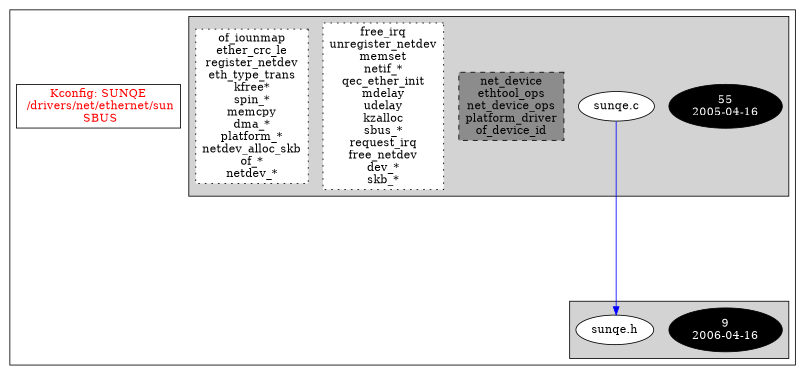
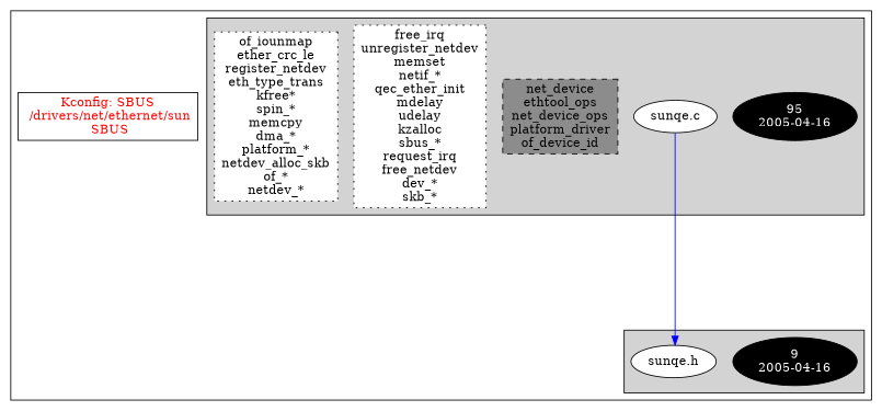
  digraph {
    ranksep=2
    splines=ortho
    node [fillcolor=white fontcolor=black style=filled]
-   n1 [fillcolor=black fontcolor=white label="9\n2006-04-16"]
+   n1 [fillcolor=black fontcolor=white label="9\n2005-04-16"]
    n2 [label="sunqe.h\n"]
-   n3 [fillcolor=black fontcolor=white label="55\n2005-04-16"]
+   n3 [fillcolor=black fontcolor=white label="95\n2005-04-16"]
    n4 [label="sunqe.c\n"]
    n5 [fillcolor=grey55 label="net_device\nethtool_ops\nnet_device_ops\nplatform_driver\nof_device_id\n" shape=box style="filled,dashed"]
    n6 [label="free_irq\nunregister_netdev\nmemset\nnetif_*\nqec_ether_init\nmdelay\nudelay\nkzalloc\nsbus_*\nrequest_irq\nfree_netdev\ndev_*\nskb_*\n" shape=box style="filled,dotted"]
    n7 [label="of_iounmap\nether_crc_le\nregister_netdev\neth_type_trans\nkfree*\nspin_*\nmemcpy\ndma_*\nplatform_*\nnetdev_alloc_skb\nof_*\nnetdev_*\n" shape=box style="filled,dotted"]
-   n8 [fontcolor=red label="Kconfig: SUNQE\n /drivers/net/ethernet/sun\n  SBUS " shape=box fillcolor="" style=""]
+   n8 [fontcolor=red label="Kconfig: SBUS\n /drivers/net/ethernet/sun\n  SBUS " shape=box fillcolor="" style=""]
    subgraph cluster_1 {
      n8
      subgraph cluster_2 {
        style=filled
        n1
        n2
      }
      subgraph cluster_3 {
        style=filled
        n3
        n4
        n5
        n6
        n7
      }
    }
    n4 -> n2 [color=blue]
  }
